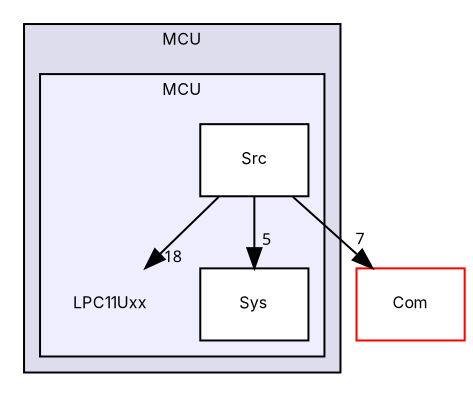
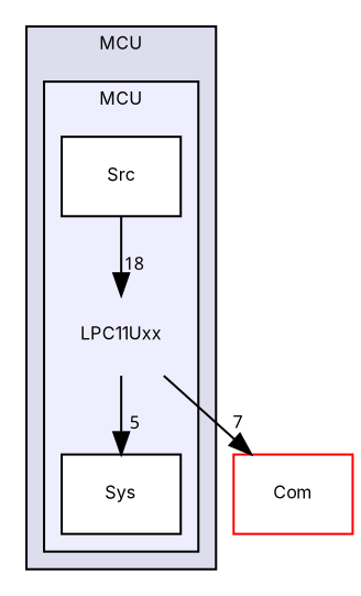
  digraph {
    compound=true
    fontname=Inter
    node [fontname=Inter fontsize=8 shape=box color=black fillcolor=white style=filled]
    edge [fontname=Inter labeldistance=1.5 labelfontname=Sans labelfontsize=8]
    n1 [label=LPC11Uxx shape=plaintext color="" fillcolor="" style=""]
    n2 [label=Src]
    n3 [label=Sys]
    n4 [color=red label=Com]
    subgraph cluster_1 {
      bgcolor="#ddddee"
      fontsize=8
      label=MCU
      pencolor=black
      subgraph cluster_2 {
        bgcolor="#eeeeff"
        fontsize=8
        label=MCU
        pencolor=black
        n1
        n2
        n3
      }
    }
-   n2 -> n3 [headlabel=5]
+   n1 -> n3 [headlabel=5]
    n2 -> n1 [headlabel=18]
-   n2 -> n4 [headlabel=7]
+   n1 -> n4 [headlabel=7]
  }
